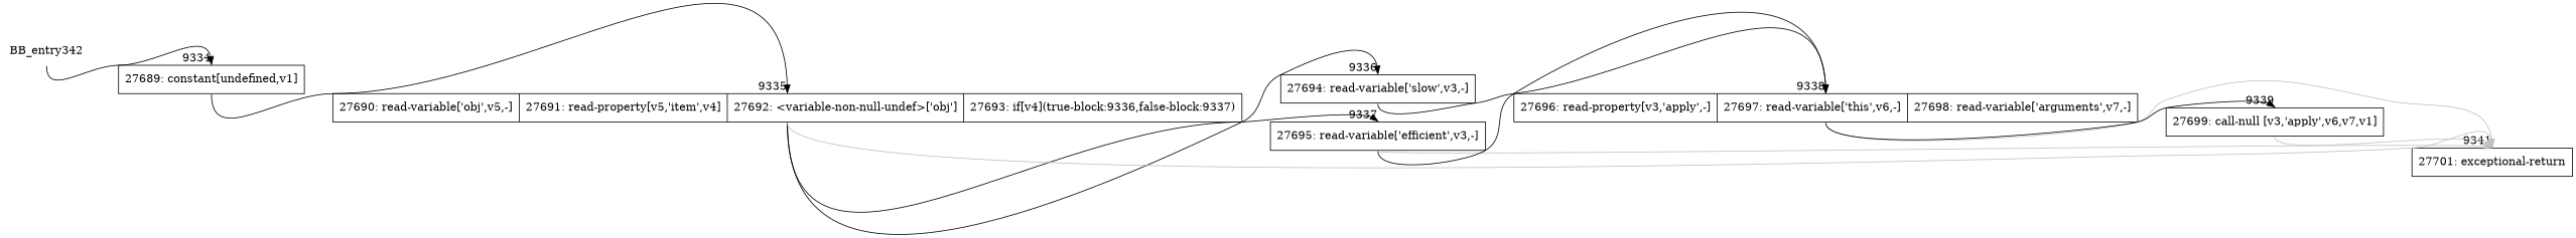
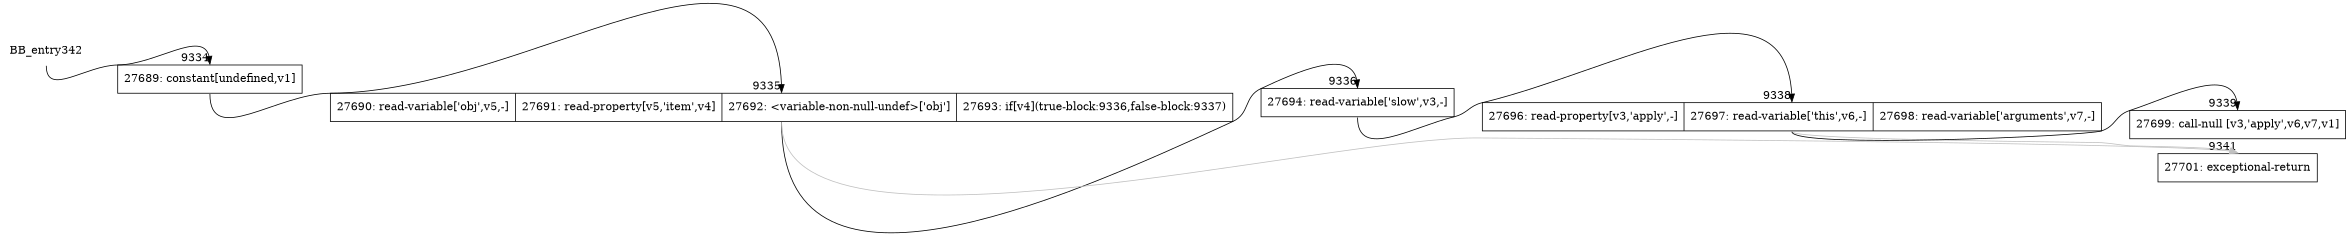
  digraph {
    rankdir=LR
    node [shape=record]
    edge [headport=n tailport=s]
    n1 [label=BB_entry342 shape=none]
    n2 [label="{27689: constant[undefined,v1]}"]
    n3 [label="{27690: read-variable['obj',v5,-]|27691: read-property[v5,'item',v4]|27692: \<variable-non-null-undef\>['obj']|27693: if[v4](true-block:9336,false-block:9337)}"]
    n4 [label="{27694: read-variable['slow',v3,-]}"]
-   n5 [label="{27695: read-variable['efficient',v3,-]}"]
    n6 [label="{27701: exceptional-return}"]
    n7 [label="{27696: read-property[v3,'apply',-]|27697: read-variable['this',v6,-]|27698: read-variable['arguments',v7,-]}"]
    n8 [label="{27699: call-null [v3,'apply',v6,v7,v1]}"]
    n1 -> n2 [headlabel="    9334"]
    n2 -> n3 [headlabel="      9335"]
    n3 -> n4 [headlabel="      9336"]
-   n3 -> n5 [headlabel="      9337"]
    n3 -> n6 [color=gray headlabel="      9341"]
    n4 -> n7 [headlabel="      9338"]
-   n5 -> n6 [color=gray]
-   n5 -> n7
    n7 -> n6 [color=gray]
    n7 -> n8 [headlabel="      9339"]
-   n8 -> n6 [color=gray]
  }
